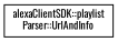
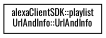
  digraph {
    rankdir=LR
    fontname=Oswald
-   n1 [color=black fillcolor=white fontname=Oswald fontsize=10 height=0.2 label="alexaClientSDK::playlist\lParser::UrlAndInfo" shape=record style=filled width=0.4]
+   n1 [color=black fillcolor=white fontname=Oswald fontsize=10 height=0.2 label="alexaClientSDK::playlist\lUrlAndInfo::UrlAndInfo" shape=record style=filled width=0.4]
  }
